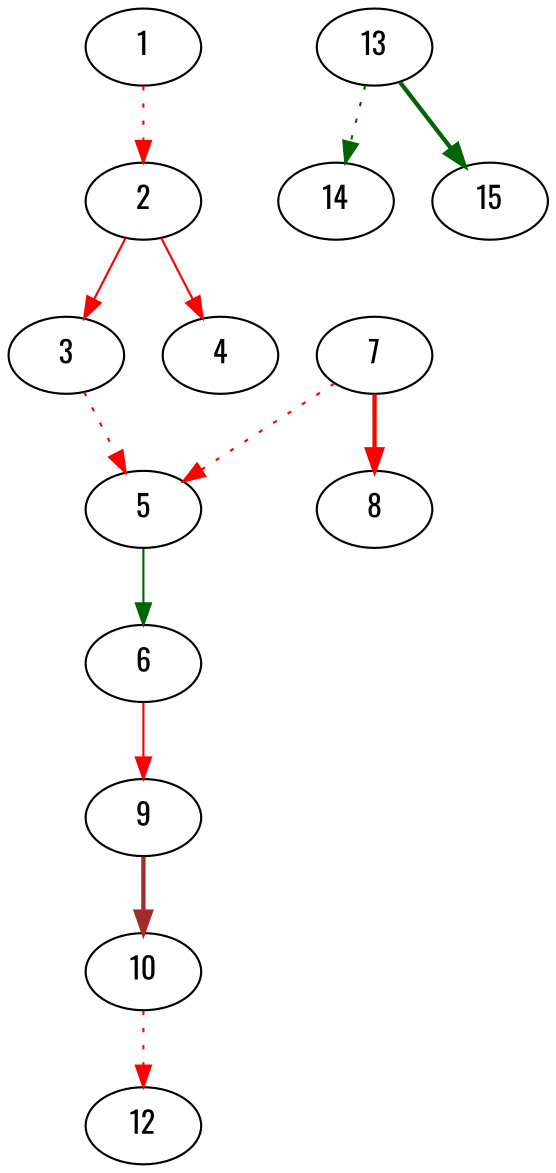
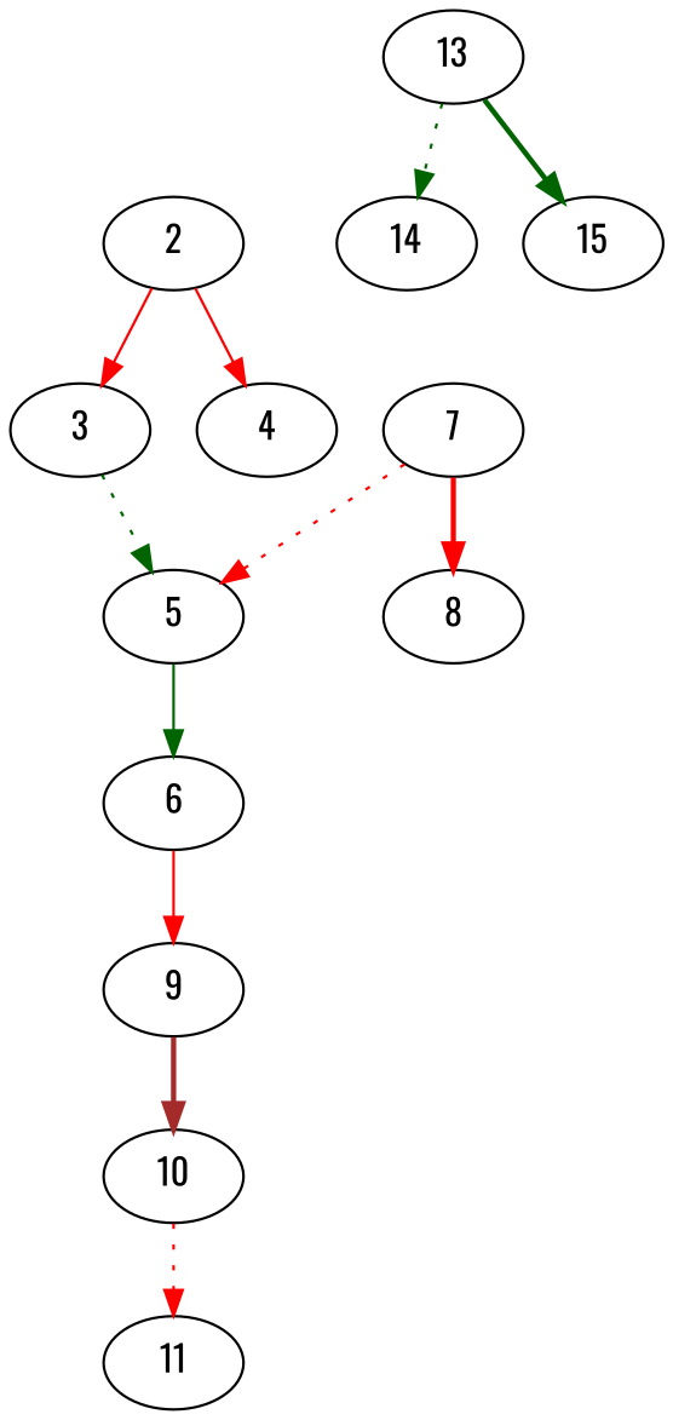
  digraph {
    fontname=Oswald
    node [alpha=0.17 fontname=Oswald]
    edge [color=red fontname=Oswald style=dotted]
-   1 [expect_size=6244673670225209]
    2 [alpha=0.18 expect_size=1296955317862071]
    3 [alpha=0.04 expect_size=12938410822220880]
    4 [expect_size=2428409845758712]
    5 [alpha=0.12 expect_size=6538440079117539]
    6 [alpha=0.13 expect_size=147520504778709]
    9 [alpha=0.03 expect_size=6111172684068856]
    7 [alpha=0.11 expect_size=2334412389732943]
    8 [alpha=0.00 expect_size=3623413482545611]
    10 [alpha=0.02 expect_size=185809020254821548032]
-   11 [alpha=0.15 expect_size=790283202384812 label=12]
+   11 [alpha=0.15 expect_size=790283202384812]
    13 [alpha=0.09 expect_size=80477276160194944]
    14 [alpha=0.01 expect_size=79431099707899772928]
    15 [alpha=0.14 expect_size=1133278721185437]
-   1 -> 2
    2 -> 3 [style=solid]
    2 -> 4 [style=solid]
-   3 -> 5
+   3 -> 5 [color=darkgreen]
    5 -> 6 [color=darkgreen style=solid]
    6 -> 9 [style=solid]
    9 -> 10 [color=brown style=bold]
    7 -> 5
    7 -> 8 [style=bold]
    10 -> 11
    13 -> 14 [color=darkgreen]
    13 -> 15 [color=darkgreen style=bold]
  }
